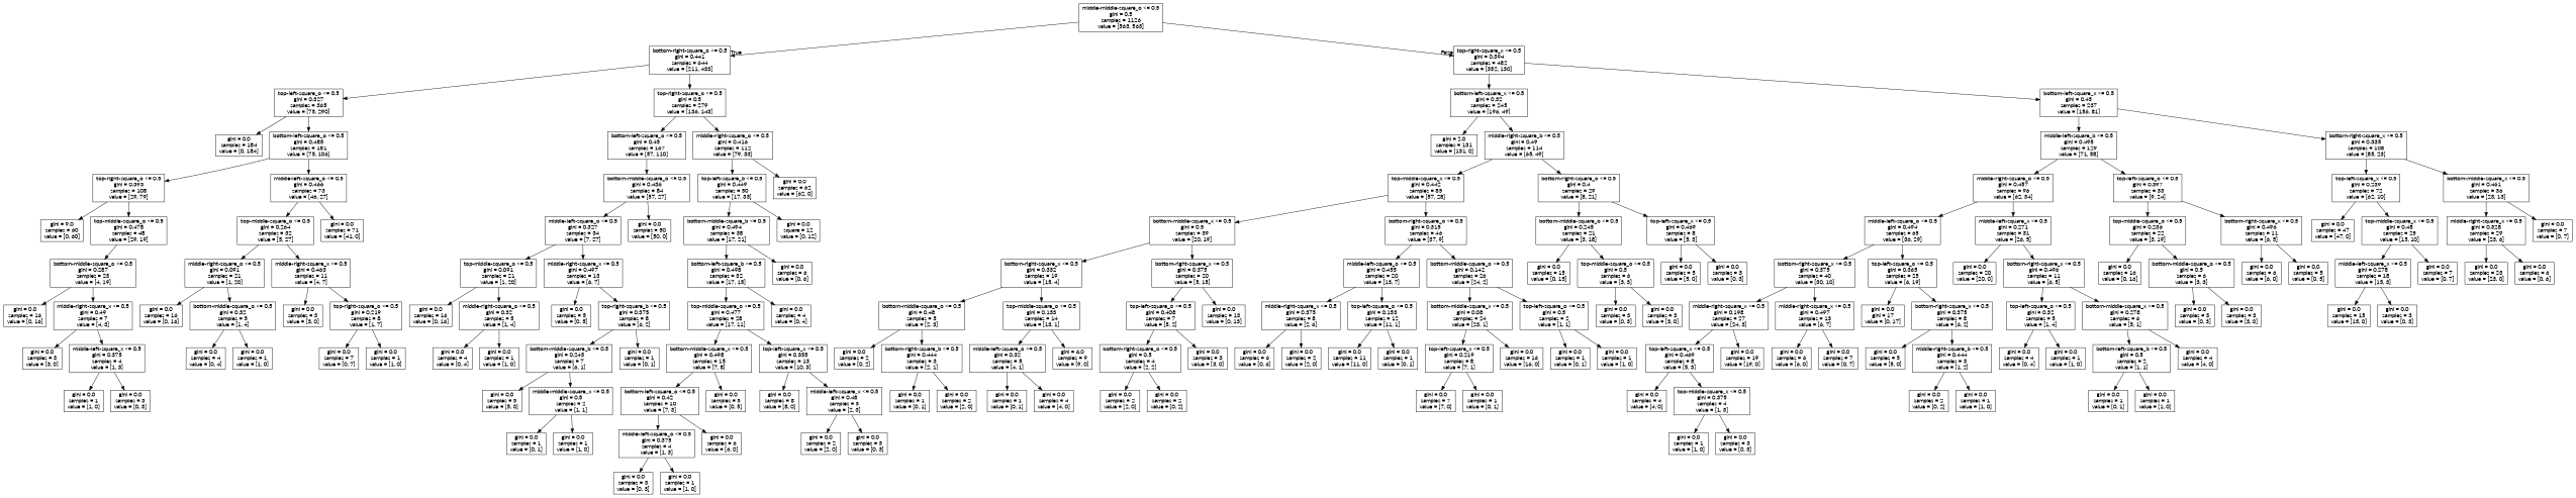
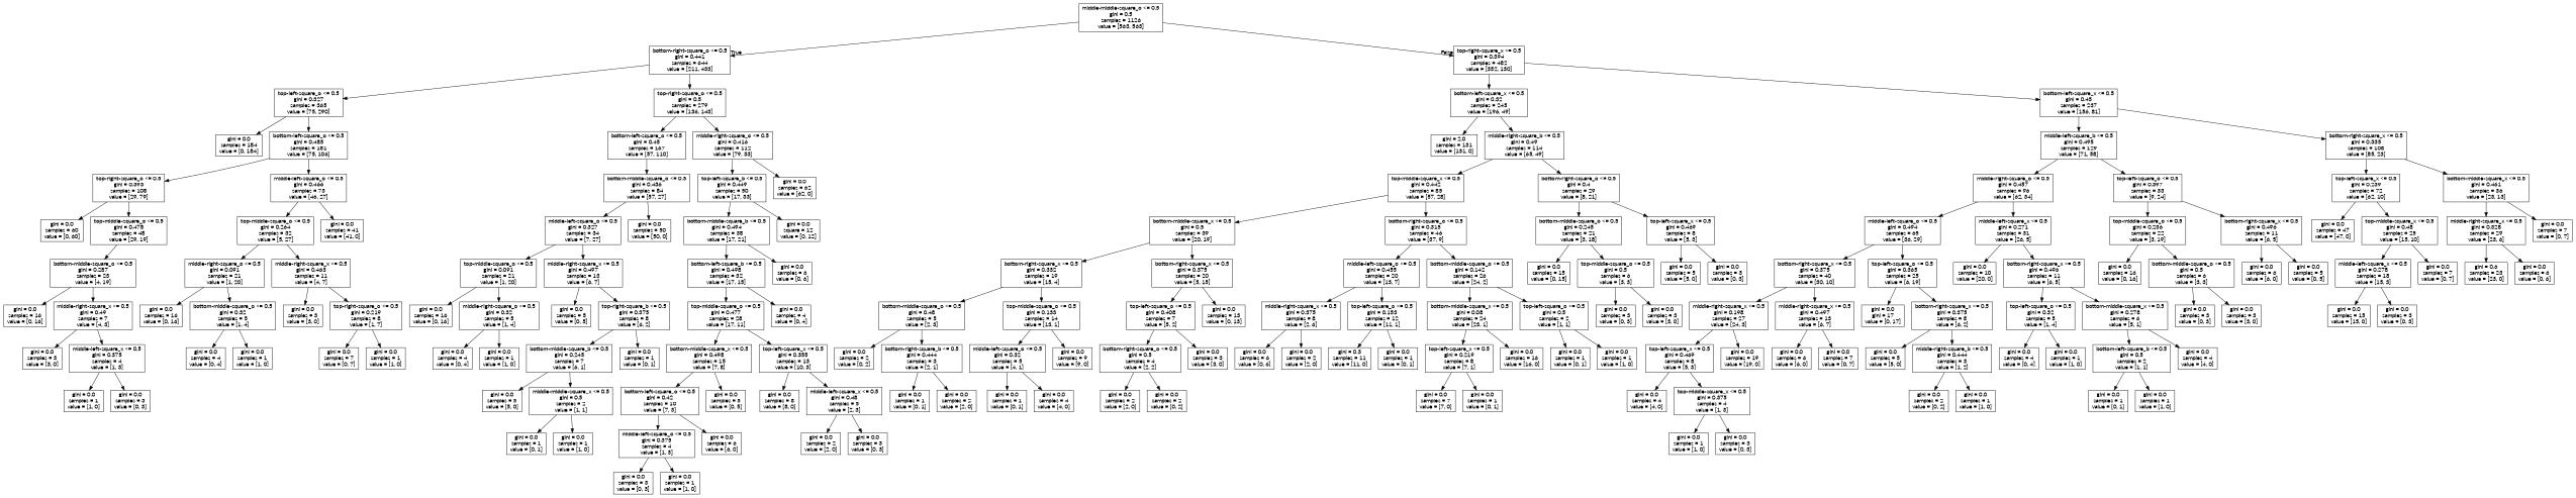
  digraph {
    fontname=Lato
    node [fontname=Lato shape=box]
    edge [fontname=Lato]
    n1 [label="middle-middle-square_o <= 0.5\ngini = 0.5\nsamples = 1126\nvalue = [563, 563]"]
    n2 [label="bottom-right-square_o <= 0.5\ngini = 0.441\nsamples = 644\nvalue = [211, 433]"]
    n3 [label="top-right-square_x <= 0.5\ngini = 0.394\nsamples = 482\nvalue = [352, 130]"]
    n4 [label="top-left-square_o <= 0.5\ngini = 0.327\nsamples = 365\nvalue = [75, 290]"]
    n5 [label="top-right-square_o <= 0.5\ngini = 0.5\nsamples = 279\nvalue = [136, 143]"]
    n6 [label="bottom-left-square_x <= 0.5\ngini = 0.32\nsamples = 245\nvalue = [196, 49]"]
    n7 [label="bottom-left-square_x <= 0.5\ngini = 0.45\nsamples = 237\nvalue = [156, 81]"]
    n8 [label="gini = 0.0\nsamples = 184\nvalue = [0, 184]"]
    n9 [label="bottom-left-square_o <= 0.5\ngini = 0.485\nsamples = 181\nvalue = [75, 106]"]
    n10 [label="bottom-left-square_o <= 0.5\ngini = 0.45\nsamples = 167\nvalue = [57, 110]"]
    n11 [label="middle-right-square_o <= 0.5\ngini = 0.416\nsamples = 112\nvalue = [79, 33]"]
    n12 [label="top-right-square_o <= 0.5\ngini = 0.393\nsamples = 108\nvalue = [29, 79]"]
    n13 [label="middle-left-square_o <= 0.5\ngini = 0.466\nsamples = 73\nvalue = [46, 27]"]
-   n14 [label="gini = 9.0\nsamples = 60\nvalue = [0, 60]"]
+   n14 [label="gini = 0.0\nsamples = 60\nvalue = [0, 60]"]
    n15 [label="top-middle-square_o <= 0.5\ngini = 0.478\nsamples = 48\nvalue = [29, 19]"]
    n16 [label="top-middle-square_o <= 0.5\ngini = 0.264\nsamples = 32\nvalue = [5, 27]"]
-   n17 [label="gini = 0.0\nsamples = 71\nvalue = [41, 0]"]
+   n17 [label="gini = 0.0\nsamples = 41\nvalue = [41, 0]"]
    n18 [label="bottom-middle-square_o <= 0.5\ngini = 0.287\nsamples = 23\nvalue = [4, 19]"]
    n19 [label="gini = 0.0\nsamples = 16\nvalue = [0, 16]"]
    n20 [label="middle-right-square_x <= 0.5\ngini = 0.49\nsamples = 7\nvalue = [4, 3]"]
    n21 [label="gini = 0.0\nsamples = 3\nvalue = [3, 0]"]
    n22 [label="middle-left-square_x <= 0.5\ngini = 0.375\nsamples = 4\nvalue = [1, 3]"]
    n23 [label="gini = 0.0\nsamples = 1\nvalue = [1, 0]"]
    n24 [label="gini = 0.0\nsamples = 3\nvalue = [0, 3]"]
    n25 [label="middle-right-square_o <= 0.5\ngini = 0.091\nsamples = 21\nvalue = [1, 20]"]
    n26 [label="middle-right-square_x <= 0.5\ngini = 0.463\nsamples = 11\nvalue = [4, 7]"]
    n27 [label="gini = 0.0\nsamples = 16\nvalue = [0, 16]"]
    n28 [label="bottom-middle-square_o <= 0.5\ngini = 0.32\nsamples = 5\nvalue = [1, 4]"]
    n29 [label="gini = 0.0\nsamples = 3\nvalue = [3, 0]"]
    n30 [label="top-right-square_o <= 0.5\ngini = 0.219\nsamples = 8\nvalue = [1, 7]"]
    n31 [label="gini = 0.0\nsamples = 4\nvalue = [0, 4]"]
    n32 [label="gini = 0.0\nsamples = 1\nvalue = [1, 0]"]
    n33 [label="gini = 0.0\nsamples = 7\nvalue = [0, 7]"]
    n34 [label="gini = 0.0\nsamples = 1\nvalue = [1, 0]"]
    n35 [label="bottom-middle-square_o <= 0.5\ngini = 0.436\nsamples = 84\nvalue = [57, 27]"]
    n36 [label="top-left-square_b <= 0.5\ngini = 0.449\nsamples = 50\nvalue = [17, 33]"]
    n37 [label="gini = 0.0\nsamples = 62\nvalue = [62, 0]"]
    n38 [label="middle-left-square_o <= 0.5\ngini = 0.327\nsamples = 34\nvalue = [7, 27]"]
    n39 [label="gini = 0.0\nsamples = 50\nvalue = [50, 0]"]
    n40 [label="top-middle-square_o <= 0.5\ngini = 0.091\nsamples = 21\nvalue = [1, 20]"]
    n41 [label="middle-right-square_x <= 0.5\ngini = 0.497\nsamples = 13\nvalue = [6, 7]"]
    n42 [label="gini = 0.0\nsamples = 16\nvalue = [0, 16]"]
    n43 [label="middle-right-square_o <= 0.5\ngini = 0.32\nsamples = 5\nvalue = [1, 4]"]
    n44 [label="gini = 0.0\nsamples = 5\nvalue = [0, 5]"]
    n45 [label="top-right-square_b <= 0.5\ngini = 0.375\nsamples = 8\nvalue = [6, 2]"]
    n46 [label="gini = 0.0\nsamples = 4\nvalue = [0, 4]"]
    n47 [label="gini = 0.0\nsamples = 1\nvalue = [1, 0]"]
    n48 [label="bottom-middle-square_b <= 0.5\ngini = 0.245\nsamples = 7\nvalue = [6, 1]"]
    n49 [label="gini = 0.0\nsamples = 1\nvalue = [0, 1]"]
    n50 [label="gini = 0.0\nsamples = 5\nvalue = [5, 0]"]
    n51 [label="middle-middle-square_x <= 0.5\ngini = 0.5\nsamples = 2\nvalue = [1, 1]"]
    n52 [label="gini = 0.0\nsamples = 1\nvalue = [0, 1]"]
    n53 [label="gini = 0.0\nsamples = 1\nvalue = [1, 0]"]
    n54 [label="bottom-middle-square_b <= 0.5\ngini = 0.494\nsamples = 38\nvalue = [17, 21]"]
    n55 [label="gini = 0.0\nsquare = 12\nvalue = [0, 12]"]
    n56 [label="bottom-left-square_b <= 0.5\ngini = 0.498\nsamples = 32\nvalue = [17, 15]"]
    n57 [label="gini = 0.0\nsamples = 6\nvalue = [0, 6]"]
    n58 [label="top-middle-square_o <= 0.5\ngini = 0.477\nsamples = 28\nvalue = [17, 11]"]
    n59 [label="gini = 0.0\nsamples = 4\nvalue = [0, 4]"]
    n60 [label="bottom-middle-square_x <= 0.5\ngini = 0.498\nsamples = 15\nvalue = [7, 8]"]
    n61 [label="top-left-square_x <= 0.5\ngini = 0.355\nsamples = 13\nvalue = [10, 3]"]
    n62 [label="bottom-left-square_o <= 0.5\ngini = 0.42\nsamples = 10\nvalue = [7, 3]"]
    n63 [label="gini = 0.0\nsamples = 5\nvalue = [0, 5]"]
    n64 [label="gini = 0.0\nsamples = 8\nvalue = [8, 0]"]
    n65 [label="middle-left-square_x <= 0.5\ngini = 0.48\nsamples = 5\nvalue = [2, 3]"]
    n66 [label="middle-left-square_o <= 0.5\ngini = 0.375\nsamples = 4\nvalue = [1, 3]"]
    n67 [label="gini = 0.0\nsamples = 6\nvalue = [6, 0]"]
    n68 [label="gini = 0.0\nsamples = 3\nvalue = [0, 3]"]
    n69 [label="gini = 0.0\nsamples = 1\nvalue = [1, 0]"]
    n70 [label="gini = 0.0\nsamples = 2\nvalue = [2, 0]"]
    n71 [label="gini = 0.0\nsamples = 3\nvalue = [0, 3]"]
    n72 [label="gini = 2.0\nsamples = 131\nvalue = [131, 0]"]
    n73 [label="middle-right-square_b <= 0.5\ngini = 0.49\nsamples = 114\nvalue = [65, 49]"]
    n74 [label="middle-left-square_b <= 0.5\ngini = 0.495\nsamples = 129\nvalue = [71, 58]"]
    n75 [label="bottom-right-square_x <= 0.5\ngini = 0.335\nsamples = 108\nvalue = [85, 23]"]
    n76 [label="top-middle-square_x <= 0.5\ngini = 0.442\nsamples = 85\nvalue = [57, 28]"]
    n77 [label="bottom-right-square_o <= 0.5\ngini = 0.4\nsamples = 29\nvalue = [8, 21]"]
    n78 [label="bottom-middle-square_x <= 0.5\ngini = 0.5\nsamples = 39\nvalue = [20, 19]"]
    n79 [label="bottom-right-square_o <= 0.5\ngini = 0.315\nsamples = 46\nvalue = [37, 9]"]
    n80 [label="bottom-middle-square_o <= 0.5\ngini = 0.245\nsamples = 21\nvalue = [3, 18]"]
    n81 [label="top-left-square_x <= 0.5\ngini = 0.469\nsamples = 8\nvalue = [5, 3]"]
    n82 [label="bottom-right-square_x <= 0.5\ngini = 0.332\nsamples = 19\nvalue = [15, 4]"]
    n83 [label="bottom-right-square_x <= 0.5\ngini = 0.375\nsamples = 20\nvalue = [5, 15]"]
    n84 [label="middle-left-square_o <= 0.5\ngini = 0.455\nsamples = 20\nvalue = [13, 7]"]
    n85 [label="bottom-middle-square_o <= 0.5\ngini = 0.142\nsamples = 26\nvalue = [24, 2]"]
    n86 [label="bottom-middle-square_o <= 0.5\ngini = 0.48\nsamples = 5\nvalue = [2, 3]"]
    n87 [label="top-middle-square_o <= 0.5\ngini = 0.133\nsamples = 14\nvalue = [13, 1]"]
    n88 [label="top-left-square_o <= 0.5\ngini = 0.408\nsamples = 7\nvalue = [5, 2]"]
    n89 [label="gini = 0.0\nsamples = 13\nvalue = [0, 13]"]
    n90 [label="gini = 0.0\nsamples = 2\nvalue = [0, 2]"]
    n91 [label="bottom-right-square_b <= 0.5\ngini = 0.444\nsamples = 3\nvalue = [2, 1]"]
    n92 [label="middle-left-square_o <= 0.5\ngini = 0.32\nsamples = 5\nvalue = [4, 1]"]
-   n93 [label="gini = 6.0\nsamples = 9\nvalue = [9, 0]"]
+   n93 [label="gini = 0.0\nsamples = 9\nvalue = [9, 0]"]
    n94 [label="gini = 0.0\nsamples = 1\nvalue = [0, 1]"]
    n95 [label="gini = 0.0\nsamples = 2\nvalue = [2, 0]"]
    n96 [label="gini = 0.0\nsamples = 1\nvalue = [0, 1]"]
    n97 [label="gini = 0.0\nsamples = 4\nvalue = [4, 0]"]
    n98 [label="bottom-right-square_o <= 0.5\ngini = 0.5\nsamples = 4\nvalue = [2, 2]"]
    n99 [label="gini = 0.0\nsamples = 3\nvalue = [3, 0]"]
    n100 [label="gini = 0.0\nsamples = 2\nvalue = [2, 0]"]
    n101 [label="gini = 0.0\nsamples = 2\nvalue = [0, 2]"]
    n102 [label="middle-right-square_x <= 0.5\ngini = 0.375\nsamples = 8\nvalue = [2, 6]"]
    n103 [label="top-left-square_o <= 0.5\ngini = 0.153\nsamples = 12\nvalue = [11, 1]"]
    n104 [label="bottom-middle-square_x <= 0.5\ngini = 0.08\nsamples = 24\nvalue = [23, 1]"]
    n105 [label="top-left-square_o <= 0.5\ngini = 0.5\nsamples = 2\nvalue = [1, 1]"]
    n106 [label="gini = 0.0\nsamples = 6\nvalue = [0, 6]"]
    n107 [label="gini = 0.0\nsamples = 2\nvalue = [2, 0]"]
-   n108 [label="gini = 0.0\nsamples = 11\nvalue = [11, 0]"]
+   n108 [label="gini = 0.3\nsamples = 11\nvalue = [11, 0]"]
    n109 [label="gini = 0.0\nsamples = 1\nvalue = [0, 1]"]
    n110 [label="top-left-square_x <= 0.5\ngini = 0.219\nsamples = 8\nvalue = [7, 1]"]
    n111 [label="gini = 0.0\nsamples = 16\nvalue = [16, 0]"]
    n112 [label="gini = 0.0\nsamples = 1\nvalue = [0, 1]"]
    n113 [label="gini = 0.0\nsamples = 1\nvalue = [1, 0]"]
    n114 [label="gini = 0.0\nsamples = 7\nvalue = [7, 0]"]
    n115 [label="gini = 0.0\nsamples = 1\nvalue = [0, 1]"]
    n116 [label="gini = 0.0\nsamples = 15\nvalue = [0, 15]"]
    n117 [label="top-middle-square_o <= 0.5\ngini = 0.5\nsamples = 6\nvalue = [3, 3]"]
    n118 [label="gini = 0.0\nsamples = 5\nvalue = [5, 0]"]
    n119 [label="gini = 0.0\nsamples = 3\nvalue = [0, 3]"]
    n120 [label="gini = 0.0\nsamples = 3\nvalue = [0, 3]"]
    n121 [label="gini = 0.0\nsamples = 3\nvalue = [3, 0]"]
    n122 [label="middle-right-square_o <= 0.5\ngini = 0.457\nsamples = 96\nvalue = [62, 34]"]
    n123 [label="top-left-square_o <= 0.5\ngini = 0.397\nsamples = 33\nvalue = [9, 24]"]
    n124 [label="top-left-square_x <= 0.5\ngini = 0.239\nsamples = 72\nvalue = [62, 10]"]
    n125 [label="bottom-middle-square_x <= 0.5\ngini = 0.461\nsamples = 36\nvalue = [23, 13]"]
    n126 [label="middle-left-square_o <= 0.5\ngini = 0.494\nsamples = 65\nvalue = [36, 29]"]
    n127 [label="middle-left-square_x <= 0.5\ngini = 0.271\nsamples = 31\nvalue = [26, 5]"]
    n128 [label="top-middle-square_o <= 0.5\ngini = 0.236\nsamples = 22\nvalue = [3, 19]"]
    n129 [label="bottom-right-square_x <= 0.5\ngini = 0.496\nsamples = 11\nvalue = [6, 5]"]
    n130 [label="bottom-right-square_x <= 0.5\ngini = 0.375\nsamples = 40\nvalue = [30, 10]"]
    n131 [label="top-left-square_o <= 0.5\ngini = 0.365\nsamples = 25\nvalue = [6, 19]"]
-   n132 [label="gini = 0.0\nsamples = 20\nvalue = [20, 0]"]
+   n132 [label="gini = 0.0\nsamples = 10\nvalue = [20, 0]"]
    n133 [label="bottom-right-square_x <= 0.5\ngini = 0.496\nsamples = 11\nvalue = [6, 5]"]
    n134 [label="middle-right-square_x <= 0.5\ngini = 0.198\nsamples = 27\nvalue = [24, 3]"]
    n135 [label="middle-right-square_x <= 0.5\ngini = 0.497\nsamples = 13\nvalue = [6, 7]"]
    n136 [label="gini = 0.0\ngini = 17\nvalue = [0, 17]"]
    n137 [label="bottom-right-square_x <= 0.5\ngini = 0.375\nsamples = 8\nvalue = [6, 2]"]
    n138 [label="top-left-square_x <= 0.5\ngini = 0.469\nsamples = 8\nvalue = [5, 3]"]
    n139 [label="gini = 0.0\nsamples = 19\nvalue = [19, 0]"]
    n140 [label="gini = 0.0\nsamples = 6\nvalue = [6, 0]"]
    n141 [label="gini = 0.0\nsamples = 7\nvalue = [0, 7]"]
    n142 [label="gini = 0.0\nsamples = 4\nvalue = [4, 0]"]
    n143 [label="top-middle-square_x <= 0.5\ngini = 0.375\nsamples = 4\nvalue = [1, 3]"]
    n144 [label="gini = 0.0\nsamples = 1\nvalue = [1, 0]"]
    n145 [label="gini = 0.0\nsamples = 3\nvalue = [0, 3]"]
    n146 [label="gini = 0.0\nsamples = 5\nvalue = [5, 0]"]
    n147 [label="middle-right-square_b <= 0.5\ngini = 0.444\nsamples = 3\nvalue = [1, 2]"]
    n148 [label="gini = 0.0\nsamples = 2\nvalue = [0, 2]"]
    n149 [label="gini = 0.0\nsamples = 1\nvalue = [1, 0]"]
    n150 [label="top-left-square_o <= 0.5\ngini = 0.32\nsamples = 5\nvalue = [1, 4]"]
    n151 [label="bottom-middle-square_x <= 0.5\ngini = 0.278\nsamples = 6\nvalue = [5, 1]"]
    n152 [label="gini = 0.0\nsamples = 4\nvalue = [0, 4]"]
    n153 [label="gini = 0.0\nsamples = 1\nvalue = [1, 0]"]
    n154 [label="bottom-left-square_b <= 0.5\ngini = 0.5\nsamples = 2\nvalue = [1, 1]"]
    n155 [label="gini = 0.0\nsamples = 4\nvalue = [4, 0]"]
    n156 [label="gini = 0.0\nsamples = 1\nvalue = [0, 1]"]
    n157 [label="gini = 0.0\nsamples = 1\nvalue = [1, 0]"]
    n158 [label="gini = 0.0\nsamples = 16\nvalue = [0, 16]"]
    n159 [label="bottom-middle-square_o <= 0.5\ngini = 0.5\nsamples = 6\nvalue = [3, 3]"]
    n160 [label="gini = 0.0\nsamples = 6\nvalue = [6, 0]"]
    n161 [label="gini = 0.0\nsamples = 5\nvalue = [0, 5]"]
    n162 [label="gini = 0.0\nsamples = 3\nvalue = [0, 3]"]
    n163 [label="gini = 0.0\nsamples = 3\nvalue = [3, 0]"]
    n164 [label="gini = 0.0\nsamples = 47\nvalue = [47, 0]"]
    n165 [label="top-middle-square_x <= 0.5\ngini = 0.48\nsamples = 25\nvalue = [15, 10]"]
    n166 [label="middle-right-square_x <= 0.5\ngini = 0.328\nsamples = 29\nvalue = [23, 6]"]
    n167 [label="gini = 0.0\nsamples = 7\nvalue = [0, 7]"]
    n168 [label="middle-left-square_x <= 0.5\ngini = 0.278\nsamples = 18\nvalue = [15, 3]"]
    n169 [label="gini = 0.0\nsamples = 7\nvalue = [0, 7]"]
    n170 [label="gini = 0.0\nsamples = 15\nvalue = [15, 0]"]
    n171 [label="gini = 0.0\nsamples = 3\nvalue = [0, 3]"]
-   n172 [label="gini = 0.0\nsamples = 23\nvalue = [23, 0]"]
+   n172 [label="gini = 0.6\nsamples = 23\nvalue = [23, 0]"]
    n173 [label="gini = 0.0\nsamples = 6\nvalue = [0, 6]"]
    n1 -> n2 [headlabel=True labelangle=45 labeldistance=2.5]
    n1 -> n3 [headlabel=False labelangle=-45 labeldistance=2.5]
    n2 -> n4
    n2 -> n5
    n3 -> n6
    n3 -> n7
    n4 -> n8
    n4 -> n9
    n5 -> n10
    n5 -> n11
    n6 -> n72
    n6 -> n73
    n7 -> n74
    n7 -> n75
    n9 -> n12
    n9 -> n13
    n10 -> n35
    n11 -> n36
    n11 -> n37
    n12 -> n14
    n12 -> n15
    n13 -> n16
    n13 -> n17
    n15 -> n18
    n16 -> n25
    n16 -> n26
    n18 -> n19
    n18 -> n20
    n20 -> n21
    n20 -> n22
    n22 -> n23
    n22 -> n24
    n25 -> n27
    n25 -> n28
    n26 -> n29
    n26 -> n30
    n28 -> n31
    n28 -> n32
    n30 -> n33
    n30 -> n34
    n35 -> n38
    n35 -> n39
    n36 -> n54
    n36 -> n55
    n38 -> n40
    n38 -> n41
    n40 -> n42
    n40 -> n43
    n41 -> n44
    n41 -> n45
    n43 -> n46
    n43 -> n47
    n45 -> n48
    n45 -> n49
    n48 -> n50
    n48 -> n51
    n51 -> n52
    n51 -> n53
    n54 -> n56
    n54 -> n57
    n56 -> n58
    n56 -> n59
    n58 -> n60
    n58 -> n61
    n60 -> n62
    n60 -> n63
    n61 -> n64
    n61 -> n65
    n62 -> n66
    n62 -> n67
    n65 -> n70
    n65 -> n71
    n66 -> n68
    n66 -> n69
    n73 -> n76
    n73 -> n77
    n74 -> n122
    n74 -> n123
    n75 -> n124
    n75 -> n125
    n76 -> n78
    n76 -> n79
    n77 -> n80
    n77 -> n81
    n78 -> n82
    n78 -> n83
    n79 -> n84
    n79 -> n85
    n80 -> n116
    n80 -> n117
    n81 -> n118
    n81 -> n119
    n82 -> n86
    n82 -> n87
    n83 -> n88
    n83 -> n89
    n84 -> n102
    n84 -> n103
    n85 -> n104
    n85 -> n105
    n86 -> n90
    n86 -> n91
    n87 -> n92
    n87 -> n93
    n88 -> n98
    n88 -> n99
    n91 -> n94
    n91 -> n95
    n92 -> n96
    n92 -> n97
    n98 -> n100
    n98 -> n101
    n102 -> n106
    n102 -> n107
    n103 -> n108
    n103 -> n109
    n104 -> n110
    n104 -> n111
    n105 -> n112
    n105 -> n113
    n110 -> n114
    n110 -> n115
    n117 -> n120
    n117 -> n121
    n122 -> n126
    n122 -> n127
    n123 -> n128
    n123 -> n129
    n124 -> n164
    n124 -> n165
    n125 -> n166
    n125 -> n167
    n126 -> n130
    n126 -> n131
    n127 -> n132
    n127 -> n133
    n128 -> n158
    n128 -> n159
    n129 -> n160
    n129 -> n161
    n130 -> n134
    n130 -> n135
    n131 -> n136
    n131 -> n137
    n133 -> n150
    n133 -> n151
    n134 -> n138
    n134 -> n139
    n135 -> n140
    n135 -> n141
    n137 -> n146
    n137 -> n147
    n138 -> n142
    n138 -> n143
    n143 -> n144
    n143 -> n145
    n147 -> n148
    n147 -> n149
    n150 -> n152
    n150 -> n153
    n151 -> n154
    n151 -> n155
    n154 -> n156
    n154 -> n157
    n159 -> n162
    n159 -> n163
    n165 -> n168
    n165 -> n169
    n166 -> n172
    n166 -> n173
    n168 -> n170
    n168 -> n171
  }
